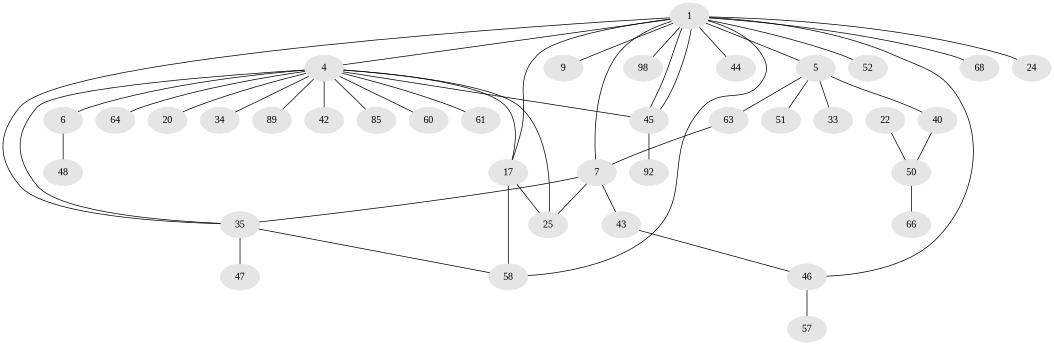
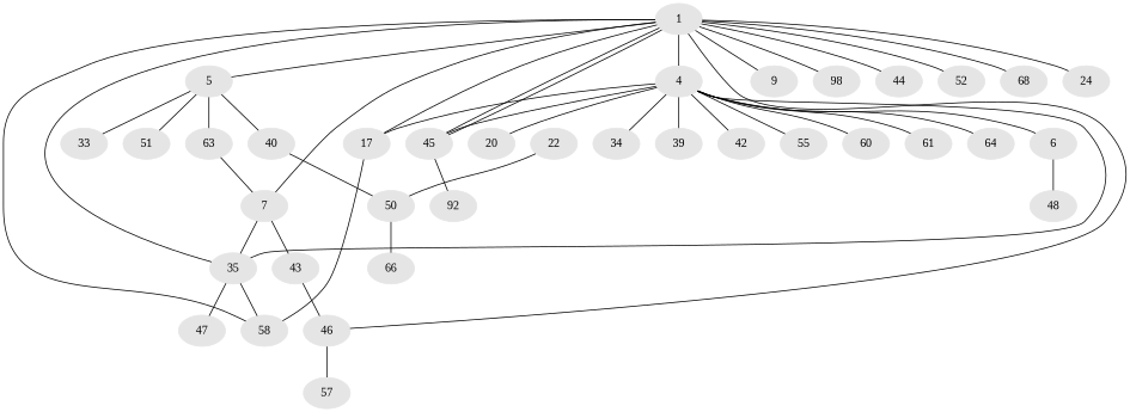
  graph {
    fontname="Liberation Serif"
    node [color=gray90 fontname="Liberation Serif" style=filled]
    edge [fontname="Liberation Serif"]
    1 [super="+3+2+10+14+71+72"]
    4 [super="+11+15+23+59+12"]
    5 [super="+8+13"]
    7 [super="+37+69+32+16+41"]
    9 [super="+31+26+29+53"]
    17 [super="+21+36"]
    n7 [label=98]
    35 [super="+73+70+38"]
    44
    45 [super="+65"]
    46
    52
    58
    68
    24 [super="+54"]
    6 [super="+19"]
    20
-   25
    34
-   39 [label=89]
+   39
    42
-   55 [label=85]
+   55
    60
    61
    64
    33
    40
    51
    63
    43
    47
    n32 [label=92]
    57
    48
    22
    50
    66
    1 -- 4
    1 -- 5
    1 -- 7
    1 -- 9
    1 -- 17
    1 -- n7
    1 -- 35
    1 -- 44
    1 -- 45 [weight=2]
    1 -- 45
    1 -- 46
    1 -- 52
    1 -- 58
    1 -- 68
    1 -- 24 [weight=2]
    4 -- 17
    4 -- 35
    4 -- 45
    4 -- 6 [weight=2]
    4 -- 20
-   4 -- 25
    4 -- 34
    4 -- 39
    4 -- 42
    4 -- 55
    4 -- 60
    4 -- 61
    4 -- 64
    5 -- 33
    5 -- 40
    5 -- 51
    5 -- 63
    7 -- 35
-   7 -- 25
    7 -- 43
    17 -- 58
-   17 -- 25
    35 -- 58
    35 -- 47
    45 -- n32
    46 -- 57
    6 -- 48
    40 -- 50
    63 -- 7
    43 -- 46
    22 -- 50
    50 -- 66
  }
